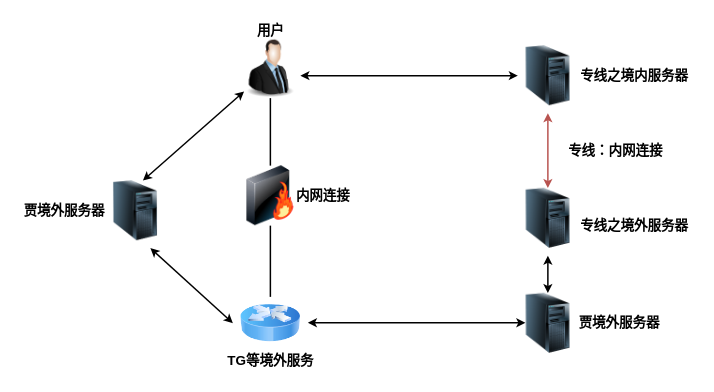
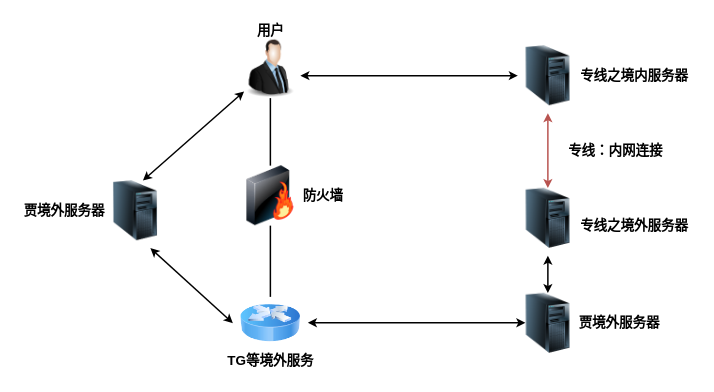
  <mxCell id="0" />
  <mxCell id="1" parent="0" />
  <mxCell id="2" style="edgeStyle=none;rounded=0;html=1;labelBackgroundColor=none;endArrow=none;strokeWidth=2;fontFamily=Verdana;fontSize=22" parent="1" edge="1"><mxGeometry relative="1" as="geometry"><mxPoint x="360" y="395" as="sourcePoint" /><mxPoint x="360" y="300" as="targetPoint" /></mxGeometry></mxCell>
  <mxCell id="3" style="edgeStyle=none;rounded=0;html=1;labelBackgroundColor=none;endArrow=none;strokeWidth=2;fontFamily=Verdana;fontSize=22" parent="1" target="8" edge="1"><mxGeometry relative="1" as="geometry"><mxPoint x="360" y="220" as="sourcePoint" /><mxPoint x="360" y="90" as="targetPoint" /></mxGeometry></mxCell>
  <mxCell id="4" value="" style="image;html=1;image=img/lib/clip_art/networking/Router_Icon_128x128.png" vertex="1" parent="1"><mxGeometry x="320" y="390" width="80" height="80" as="geometry" /></mxCell>
  <mxCell id="5" value="&lt;b&gt;&lt;font style=&quot;font-size: 18px;&quot;&gt;TG等境外服务&lt;/font&gt;&lt;/b&gt;" style="text;html=1;align=center;verticalAlign=middle;resizable=0;points=[];autosize=1;strokeColor=none;fillColor=none;" vertex="1" parent="1"><mxGeometry x="290" y="460" width="140" height="40" as="geometry" /></mxCell>
  <mxCell id="6" value="" style="image;html=1;image=img/lib/clip_art/networking/Firewall-page1_128x128.png" vertex="1" parent="1"><mxGeometry x="320" y="220" width="80" height="80" as="geometry" /></mxCell>
- <mxCell id="7" value="&lt;b&gt;&lt;font style=&quot;font-size: 18px;&quot;&gt;内网连接&lt;/font&gt;&lt;/b&gt;" style="text;html=1;align=center;verticalAlign=middle;resizable=0;points=[];autosize=1;strokeColor=none;fillColor=none;" vertex="1" parent="1"><mxGeometry x="390" y="240" width="80" height="40" as="geometry" /></mxCell>
+ <mxCell id="7" value="&lt;b&gt;&lt;font style=&quot;font-size: 18px;&quot;&gt;防火墙&lt;/font&gt;&lt;/b&gt;" style="text;html=1;align=center;verticalAlign=middle;resizable=0;points=[];autosize=1;strokeColor=none;fillColor=none;" vertex="1" parent="1"><mxGeometry x="390" y="240" width="80" height="40" as="geometry" /></mxCell>
  <mxCell id="8" value="" style="image;html=1;image=img/lib/clip_art/people/Suit_Man_128x128.png" vertex="1" parent="1"><mxGeometry x="320" y="50" width="80" height="80" as="geometry" /></mxCell>
  <mxCell id="9" value="&lt;b&gt;&lt;font style=&quot;font-size: 18px;&quot;&gt;用户&lt;/font&gt;&lt;/b&gt;" style="text;html=1;align=center;verticalAlign=middle;resizable=0;points=[];autosize=1;strokeColor=none;fillColor=none;" vertex="1" parent="1"><mxGeometry x="330" y="20" width="60" height="40" as="geometry" /></mxCell>
  <mxCell id="10" value="" style="endArrow=classic;startArrow=classic;html=1;rounded=0;fontStyle=1;fontSize=18;strokeWidth=2;" edge="1" parent="1"><mxGeometry width="50" height="50" relative="1" as="geometry"><mxPoint x="190" y="240" as="sourcePoint" /><mxPoint x="325" y="121" as="targetPoint" /></mxGeometry></mxCell>
  <mxCell id="11" value="" style="image;html=1;image=img/lib/clip_art/computers/Server_Tower_128x128.png" vertex="1" parent="1"><mxGeometry x="690" y="60" width="80" height="80" as="geometry" /></mxCell>
  <mxCell id="12" value="" style="image;html=1;image=img/lib/clip_art/computers/Server_Tower_128x128.png" vertex="1" parent="1"><mxGeometry x="140" y="240" width="80" height="80" as="geometry" /></mxCell>
  <mxCell id="13" value="" style="endArrow=classic;startArrow=classic;html=1;rounded=0;fontStyle=1;fontSize=18;strokeWidth=2;" edge="1" parent="1"><mxGeometry width="50" height="50" relative="1" as="geometry"><mxPoint x="200" y="330" as="sourcePoint" /><mxPoint x="310" y="430" as="targetPoint" /></mxGeometry></mxCell>
  <mxCell id="14" value="&lt;b&gt;&lt;font style=&quot;font-size: 18px;&quot;&gt;贾境外服务器&lt;/font&gt;&lt;/b&gt;" style="text;html=1;align=center;verticalAlign=middle;resizable=0;points=[];autosize=1;strokeColor=none;fillColor=none;" vertex="1" parent="1"><mxGeometry x="20" y="260" width="130" height="40" as="geometry" /></mxCell>
  <mxCell id="15" value="" style="endArrow=classic;startArrow=classic;html=1;rounded=0;fontStyle=1;fontSize=18;strokeWidth=2;entryX=0;entryY=0.5;entryDx=0;entryDy=0;exitX=1;exitY=0.625;exitDx=0;exitDy=0;exitPerimeter=0;" edge="1" parent="1" source="8" target="11"><mxGeometry width="50" height="50" relative="1" as="geometry"><mxPoint x="440" y="99.5" as="sourcePoint" /><mxPoint x="590" y="100" as="targetPoint" /></mxGeometry></mxCell>
  <mxCell id="16" value="&lt;span style=&quot;font-size: 18px;&quot;&gt;&lt;b&gt;专线之境内服务器&lt;/b&gt;&lt;/span&gt;" style="text;html=1;align=center;verticalAlign=middle;resizable=0;points=[];autosize=1;strokeColor=none;fillColor=none;" vertex="1" parent="1"><mxGeometry x="760" y="80" width="170" height="40" as="geometry" /></mxCell>
  <mxCell id="17" value="" style="endArrow=classic;startArrow=classic;html=1;rounded=0;fontStyle=1;fontSize=18;strokeWidth=2;fillColor=#f8cecc;strokeColor=#b85450;" edge="1" parent="1"><mxGeometry width="50" height="50" relative="1" as="geometry"><mxPoint x="730" y="250" as="sourcePoint" /><mxPoint x="730" y="150" as="targetPoint" /></mxGeometry></mxCell>
  <mxCell id="18" value="&lt;b&gt;&lt;font style=&quot;font-size: 18px;&quot;&gt;专线：内网连接&lt;/font&gt;&lt;/b&gt;" style="text;html=1;align=center;verticalAlign=middle;resizable=0;points=[];autosize=1;strokeColor=none;fillColor=none;" vertex="1" parent="1"><mxGeometry x="745" y="180" width="150" height="40" as="geometry" /></mxCell>
  <mxCell id="19" value="" style="image;html=1;image=img/lib/clip_art/computers/Server_Tower_128x128.png" vertex="1" parent="1"><mxGeometry x="690" y="250" width="80" height="80" as="geometry" /></mxCell>
  <mxCell id="20" value="&lt;span style=&quot;font-size: 18px;&quot;&gt;&lt;b&gt;专线之境外服务器&lt;/b&gt;&lt;/span&gt;" style="text;html=1;align=center;verticalAlign=middle;resizable=0;points=[];autosize=1;strokeColor=none;fillColor=none;" vertex="1" parent="1"><mxGeometry x="760" y="280" width="170" height="40" as="geometry" /></mxCell>
  <mxCell id="21" value="" style="image;html=1;image=img/lib/clip_art/computers/Server_Tower_128x128.png" vertex="1" parent="1"><mxGeometry x="690" y="390" width="80" height="80" as="geometry" /></mxCell>
  <mxCell id="22" value="" style="endArrow=classic;startArrow=classic;html=1;rounded=0;fontStyle=1;fontSize=18;strokeWidth=2;exitX=0.5;exitY=0;exitDx=0;exitDy=0;" edge="1" parent="1" source="21"><mxGeometry width="50" height="50" relative="1" as="geometry"><mxPoint x="600" y="459" as="sourcePoint" /><mxPoint x="730" y="340" as="targetPoint" /></mxGeometry></mxCell>
  <mxCell id="23" value="&lt;b&gt;&lt;font style=&quot;font-size: 18px;&quot;&gt;贾境外服务器&lt;/font&gt;&lt;/b&gt;" style="text;html=1;align=center;verticalAlign=middle;resizable=0;points=[];autosize=1;strokeColor=none;fillColor=none;" vertex="1" parent="1"><mxGeometry x="760" y="410" width="130" height="40" as="geometry" /></mxCell>
  <mxCell id="24" value="" style="endArrow=classic;startArrow=classic;html=1;rounded=0;fontStyle=1;fontSize=18;strokeWidth=2;entryX=0;entryY=0.5;entryDx=0;entryDy=0;exitX=1;exitY=0.625;exitDx=0;exitDy=0;exitPerimeter=0;" edge="1" parent="1"><mxGeometry width="50" height="50" relative="1" as="geometry"><mxPoint x="410" y="429.5" as="sourcePoint" /><mxPoint x="700" y="429.5" as="targetPoint" /></mxGeometry></mxCell>
